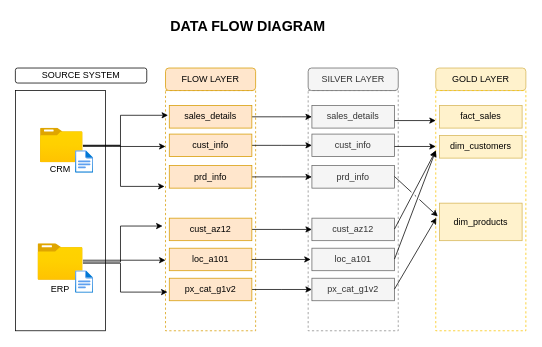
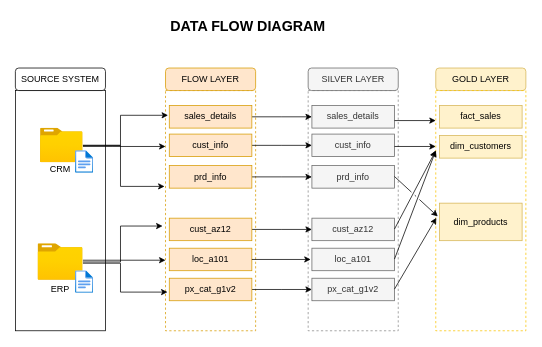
  <mxCell id="0" />
  <mxCell id="1" parent="0" />
  <mxCell id="2" value="" style="rounded=0;whiteSpace=wrap;html=1;fillColor=none;" vertex="1" parent="1"><mxGeometry x="20" y="120" width="120" height="320" as="geometry" /></mxCell>
  <mxCell id="3" value="" style="rounded=0;whiteSpace=wrap;html=1;fillColor=none;dashed=1;strokeColor=#d79b00;" vertex="1" parent="1"><mxGeometry x="220" y="120" width="120" height="320" as="geometry" /></mxCell>
  <mxCell id="4" value="" style="rounded=0;whiteSpace=wrap;html=1;fillColor=none;dashed=1;strokeColor=#8A8A8A;" vertex="1" parent="1"><mxGeometry x="410" y="120" width="120" height="320" as="geometry" /></mxCell>
  <mxCell id="5" style="edgeStyle=elbowEdgeStyle;rounded=0;orthogonalLoop=1;jettySize=auto;elbow=vertical;html=1;entryX=0;entryY=0.25;entryDx=0;entryDy=0;" edge="1" parent="1"><mxGeometry relative="1" as="geometry"><mxPoint x="110" y="194.5" as="sourcePoint" /><mxPoint x="220" y="194.5" as="targetPoint" /><Array as="points"><mxPoint x="150" y="194.5" /><mxPoint x="190" y="194.5" /></Array></mxGeometry></mxCell>
  <mxCell id="6" value="" style="image;aspect=fixed;html=1;points=[];align=center;fontSize=12;image=img/lib/azure2/general/Folder_Blank.svg;" vertex="1" parent="1"><mxGeometry x="53.32" y="170" width="56.68" height="46" as="geometry" /></mxCell>
  <mxCell id="7" value="" style="image;aspect=fixed;html=1;points=[];align=center;fontSize=12;image=img/lib/azure2/general/Folder_Blank.svg;" vertex="1" parent="1"><mxGeometry x="50" y="324" width="60" height="48.69" as="geometry" /></mxCell>
  <mxCell id="8" value="" style="image;aspect=fixed;html=1;points=[];align=center;fontSize=12;image=img/lib/azure2/general/File.svg;" vertex="1" parent="1"><mxGeometry x="100" y="200" width="24.35" height="30" as="geometry" /></mxCell>
  <mxCell id="9" value="" style="image;aspect=fixed;html=1;points=[];align=center;fontSize=12;image=img/lib/azure2/general/File.svg;" vertex="1" parent="1"><mxGeometry x="100" y="360" width="24.35" height="30" as="geometry" /></mxCell>
  <mxCell id="10" value="CRM" style="text;html=1;align=center;verticalAlign=middle;whiteSpace=wrap;rounded=0;" vertex="1" parent="1"><mxGeometry x="50" y="210" width="60" height="30" as="geometry" /></mxCell>
  <mxCell id="11" value="ERP" style="text;html=1;align=center;verticalAlign=middle;whiteSpace=wrap;rounded=0;" vertex="1" parent="1"><mxGeometry x="50" y="370" width="60" height="30" as="geometry" /></mxCell>
  <mxCell id="12" style="edgeStyle=elbowEdgeStyle;rounded=0;orthogonalLoop=1;jettySize=auto;elbow=vertical;html=1;entryX=0;entryY=0.5;entryDx=0;entryDy=0;" edge="1" parent="1" source="13" target="30"><mxGeometry relative="1" as="geometry" /></mxCell>
  <mxCell id="13" value="cust_info" style="text;html=1;align=center;verticalAlign=middle;whiteSpace=wrap;rounded=0;fillColor=#ffe6cc;strokeColor=#d79b00;" vertex="1" parent="1"><mxGeometry x="225" y="178" width="110" height="30" as="geometry" /></mxCell>
  <mxCell id="14" style="edgeStyle=elbowEdgeStyle;rounded=0;orthogonalLoop=1;jettySize=auto;elbow=vertical;html=1;entryX=0;entryY=0.5;entryDx=0;entryDy=0;" edge="1" parent="1" source="15" target="31"><mxGeometry relative="1" as="geometry" /></mxCell>
  <mxCell id="15" value="prd_info" style="text;html=1;align=center;verticalAlign=middle;whiteSpace=wrap;rounded=0;fillColor=#ffe6cc;strokeColor=#d79b00;" vertex="1" parent="1"><mxGeometry x="225" y="220" width="110" height="30" as="geometry" /></mxCell>
  <mxCell id="16" style="edgeStyle=elbowEdgeStyle;rounded=0;orthogonalLoop=1;jettySize=auto;elbow=vertical;html=1;entryX=0;entryY=0.5;entryDx=0;entryDy=0;" edge="1" parent="1" source="17" target="32"><mxGeometry relative="1" as="geometry" /></mxCell>
  <mxCell id="17" value="sales_details" style="text;html=1;align=center;verticalAlign=middle;whiteSpace=wrap;rounded=0;fillColor=#ffe6cc;strokeColor=#d79b00;" vertex="1" parent="1"><mxGeometry x="225" y="140" width="110" height="30" as="geometry" /></mxCell>
  <mxCell id="18" style="edgeStyle=elbowEdgeStyle;rounded=0;orthogonalLoop=1;jettySize=auto;elbow=horizontal;html=1;entryX=0.028;entryY=0.103;entryDx=0;entryDy=0;entryPerimeter=0;" edge="1" parent="1" source="6" target="3"><mxGeometry relative="1" as="geometry"><Array as="points"><mxPoint x="160" y="160" /></Array></mxGeometry></mxCell>
  <mxCell id="19" style="edgeStyle=elbowEdgeStyle;rounded=0;orthogonalLoop=1;jettySize=auto;elbow=horizontal;html=1;entryX=-0.011;entryY=0.399;entryDx=0;entryDy=0;entryPerimeter=0;" edge="1" parent="1" source="6" target="3"><mxGeometry relative="1" as="geometry"><Array as="points"><mxPoint x="160" y="230" /></Array></mxGeometry></mxCell>
  <mxCell id="20" style="edgeStyle=elbowEdgeStyle;rounded=0;orthogonalLoop=1;jettySize=auto;elbow=vertical;html=1;" edge="1" parent="1" source="21" target="33"><mxGeometry relative="1" as="geometry" /></mxCell>
  <mxCell id="21" value="cust_az12" style="text;html=1;align=center;verticalAlign=middle;whiteSpace=wrap;rounded=0;fillColor=#ffe6cc;strokeColor=#d79b00;" vertex="1" parent="1"><mxGeometry x="225" y="290" width="110" height="30" as="geometry" /></mxCell>
  <mxCell id="22" value="loc_a101" style="text;html=1;align=center;verticalAlign=middle;whiteSpace=wrap;rounded=0;fillColor=#ffe6cc;strokeColor=#d79b00;" vertex="1" parent="1"><mxGeometry x="225" y="330" width="110" height="30" as="geometry" /></mxCell>
  <mxCell id="23" style="edgeStyle=elbowEdgeStyle;rounded=0;orthogonalLoop=1;jettySize=auto;elbow=vertical;html=1;entryX=0;entryY=0.5;entryDx=0;entryDy=0;" edge="1" parent="1" source="24" target="35"><mxGeometry relative="1" as="geometry" /></mxCell>
  <mxCell id="24" value="px_cat_g1v2" style="text;html=1;align=center;verticalAlign=middle;whiteSpace=wrap;rounded=0;fillColor=#ffe6cc;strokeColor=#d79b00;" vertex="1" parent="1"><mxGeometry x="225" y="370" width="110" height="30" as="geometry" /></mxCell>
  <mxCell id="25" style="edgeStyle=elbowEdgeStyle;rounded=0;orthogonalLoop=1;jettySize=auto;elbow=horizontal;html=1;entryX=-0.033;entryY=0.564;entryDx=0;entryDy=0;entryPerimeter=0;" edge="1" parent="1" source="7" target="3"><mxGeometry relative="1" as="geometry"><Array as="points"><mxPoint x="160" y="320" /></Array></mxGeometry></mxCell>
  <mxCell id="26" style="edgeStyle=elbowEdgeStyle;rounded=0;orthogonalLoop=1;jettySize=auto;elbow=horizontal;html=1;entryX=0.022;entryY=0.839;entryDx=0;entryDy=0;entryPerimeter=0;" edge="1" parent="1" source="7" target="3"><mxGeometry relative="1" as="geometry"><Array as="points"><mxPoint x="160" y="350" /></Array></mxGeometry></mxCell>
  <mxCell id="27" style="edgeStyle=elbowEdgeStyle;rounded=0;orthogonalLoop=1;jettySize=auto;elbow=vertical;html=1;entryX=0;entryY=0.707;entryDx=0;entryDy=0;entryPerimeter=0;" edge="1" parent="1" source="7" target="3"><mxGeometry relative="1" as="geometry" /></mxCell>
- <mxCell id="28" value="SOURCE SYSTEM" style="rounded=1;whiteSpace=wrap;html=1;" vertex="1" parent="1"><mxGeometry x="20" y="90" width="175" height="20" as="geometry" /></mxCell>
+ <mxCell id="28" value="SOURCE SYSTEM" style="rounded=1;whiteSpace=wrap;html=1;" vertex="1" parent="1"><mxGeometry x="20" y="90" width="120" height="30" as="geometry" /></mxCell>
  <mxCell id="29" value="FLOW LAYER" style="rounded=1;whiteSpace=wrap;html=1;fillColor=#ffe6cc;strokeColor=#d79b00;" vertex="1" parent="1"><mxGeometry x="220" y="90" width="120" height="30" as="geometry" /></mxCell>
  <mxCell id="30" value="cust_info" style="text;html=1;align=center;verticalAlign=middle;whiteSpace=wrap;rounded=0;fillColor=#f5f5f5;strokeColor=#666666;fontColor=#333333;" vertex="1" parent="1"><mxGeometry x="415" y="178" width="110" height="30" as="geometry" /></mxCell>
  <mxCell id="31" value="prd_info" style="text;html=1;align=center;verticalAlign=middle;whiteSpace=wrap;rounded=0;fillColor=#f5f5f5;strokeColor=#666666;fontColor=#333333;" vertex="1" parent="1"><mxGeometry x="415" y="220" width="110" height="30" as="geometry" /></mxCell>
  <mxCell id="32" value="sales_details" style="text;html=1;align=center;verticalAlign=middle;whiteSpace=wrap;rounded=0;fillColor=#f5f5f5;strokeColor=#666666;fontColor=#333333;" vertex="1" parent="1"><mxGeometry x="415" y="140" width="110" height="30" as="geometry" /></mxCell>
  <mxCell id="33" value="cust_az12" style="text;html=1;align=center;verticalAlign=middle;whiteSpace=wrap;rounded=0;fillColor=#f5f5f5;strokeColor=#666666;fontColor=#333333;" vertex="1" parent="1"><mxGeometry x="415" y="290" width="110" height="30" as="geometry" /></mxCell>
  <mxCell id="34" value="loc_a101" style="text;html=1;align=center;verticalAlign=middle;whiteSpace=wrap;rounded=0;fillColor=#f5f5f5;strokeColor=#666666;fontColor=#333333;" vertex="1" parent="1"><mxGeometry x="415" y="330" width="110" height="30" as="geometry" /></mxCell>
  <mxCell id="35" value="px_cat_g1v2" style="text;html=1;align=center;verticalAlign=middle;whiteSpace=wrap;rounded=0;fillColor=#f5f5f5;strokeColor=#666666;fontColor=#333333;" vertex="1" parent="1"><mxGeometry x="415" y="370" width="110" height="30" as="geometry" /></mxCell>
  <mxCell id="36" value="SILVER LAYER" style="rounded=1;whiteSpace=wrap;html=1;fillColor=#f5f5f5;fontColor=#333333;strokeColor=#666666;" vertex="1" parent="1"><mxGeometry x="410" y="90" width="120" height="30" as="geometry" /></mxCell>
  <mxCell id="37" style="edgeStyle=elbowEdgeStyle;rounded=0;orthogonalLoop=1;jettySize=auto;elbow=vertical;html=1;entryX=0.028;entryY=0.703;entryDx=0;entryDy=0;entryPerimeter=0;" edge="1" parent="1" source="22"><mxGeometry relative="1" as="geometry"><mxPoint x="413.36" y="344.96" as="targetPoint" /></mxGeometry></mxCell>
  <mxCell id="38" value="&lt;b&gt;&lt;font style=&quot;font-size: 19px;&quot;&gt;DATA FLOW DIAGRAM&lt;/font&gt;&lt;/b&gt;" style="text;html=1;align=center;verticalAlign=middle;whiteSpace=wrap;rounded=0;" vertex="1" parent="1"><mxGeometry x="30" y="20" width="600" height="30" as="geometry" /></mxCell>
  <mxCell id="39" value="GOLD LAYER" style="rounded=1;whiteSpace=wrap;html=1;fillColor=#fff2cc;strokeColor=#d6b656;" vertex="1" parent="1"><mxGeometry x="580" y="90" width="120" height="30" as="geometry" /></mxCell>
  <mxCell id="40" value="" style="rounded=0;whiteSpace=wrap;html=1;fillColor=none;dashed=1;strokeColor=light-dark(#fac400, #767676);" vertex="1" parent="1"><mxGeometry x="580" y="120" width="120" height="320" as="geometry" /></mxCell>
  <mxCell id="41" value="fact_sales" style="text;html=1;align=center;verticalAlign=middle;whiteSpace=wrap;rounded=0;fillColor=#fff2cc;strokeColor=#d6b656;" vertex="1" parent="1"><mxGeometry x="585" y="140" width="110" height="30" as="geometry" /></mxCell>
  <mxCell id="42" value="dim_customers" style="text;html=1;align=center;verticalAlign=middle;whiteSpace=wrap;rounded=0;fillColor=#fff2cc;strokeColor=#d6b656;" vertex="1" parent="1"><mxGeometry x="585" y="180" width="110" height="30" as="geometry" /></mxCell>
  <mxCell id="43" value="dim_products" style="text;html=1;align=center;verticalAlign=middle;whiteSpace=wrap;rounded=0;fillColor=#fff2cc;strokeColor=#d6b656;" vertex="1" parent="1"><mxGeometry x="585" y="270" width="110" height="50" as="geometry" /></mxCell>
  <mxCell id="44" value="" style="endArrow=classic;html=1;rounded=0;elbow=vertical;jumpStyle=gap;" edge="1" parent="1"><mxGeometry width="50" height="50" relative="1" as="geometry"><mxPoint x="525" y="160" as="sourcePoint" /><mxPoint x="580" y="160" as="targetPoint" /></mxGeometry></mxCell>
  <mxCell id="45" value="" style="endArrow=classic;html=1;rounded=0;elbow=vertical;jumpStyle=gap;" edge="1" parent="1"><mxGeometry width="50" height="50" relative="1" as="geometry"><mxPoint x="525" y="194.5" as="sourcePoint" /><mxPoint x="580" y="194.5" as="targetPoint" /></mxGeometry></mxCell>
  <mxCell id="46" value="" style="endArrow=classic;html=1;rounded=0;elbow=vertical;entryX=0;entryY=0.25;entryDx=0;entryDy=0;jumpStyle=gap;" edge="1" parent="1" target="40"><mxGeometry width="50" height="50" relative="1" as="geometry"><mxPoint x="525" y="304.5" as="sourcePoint" /><mxPoint x="580" y="304.5" as="targetPoint" /></mxGeometry></mxCell>
  <mxCell id="47" value="" style="endArrow=classic;html=1;rounded=0;elbow=vertical;entryX=0;entryY=0.25;entryDx=0;entryDy=0;jumpStyle=gap;" edge="1" parent="1" target="40"><mxGeometry width="50" height="50" relative="1" as="geometry"><mxPoint x="525" y="344.5" as="sourcePoint" /><mxPoint x="580" y="240" as="targetPoint" /></mxGeometry></mxCell>
  <mxCell id="48" value="" style="endArrow=classic;html=1;rounded=0;elbow=vertical;entryX=0.006;entryY=0.53;entryDx=0;entryDy=0;entryPerimeter=0;jumpStyle=gap;" edge="1" parent="1" target="40"><mxGeometry width="50" height="50" relative="1" as="geometry"><mxPoint x="525" y="384.5" as="sourcePoint" /><mxPoint x="580" y="240" as="targetPoint" /></mxGeometry></mxCell>
  <mxCell id="49" value="" style="endArrow=classic;html=1;rounded=0;elbow=vertical;entryX=0.022;entryY=0.524;entryDx=0;entryDy=0;entryPerimeter=0;jumpStyle=gap;" edge="1" parent="1" target="40"><mxGeometry width="50" height="50" relative="1" as="geometry"><mxPoint x="525" y="234.5" as="sourcePoint" /><mxPoint x="581" y="140" as="targetPoint" /></mxGeometry></mxCell>
